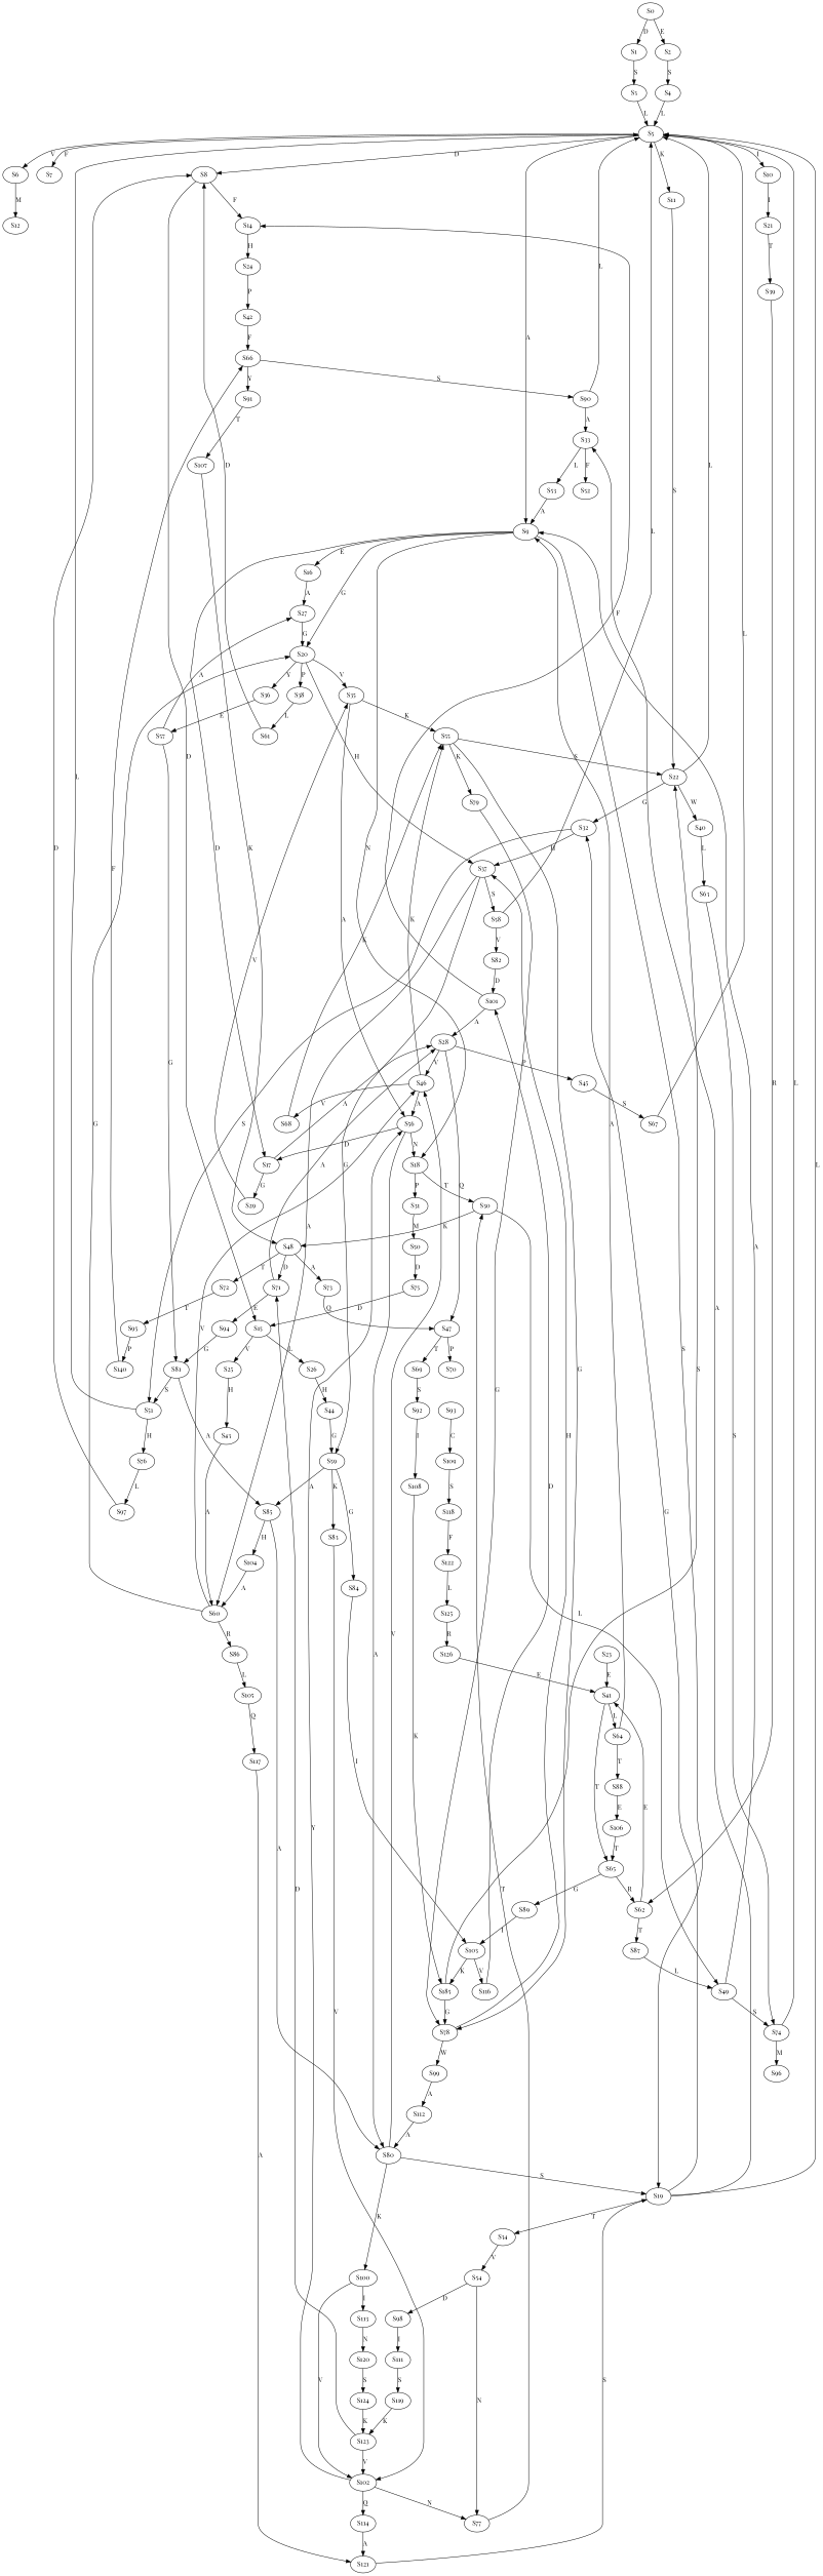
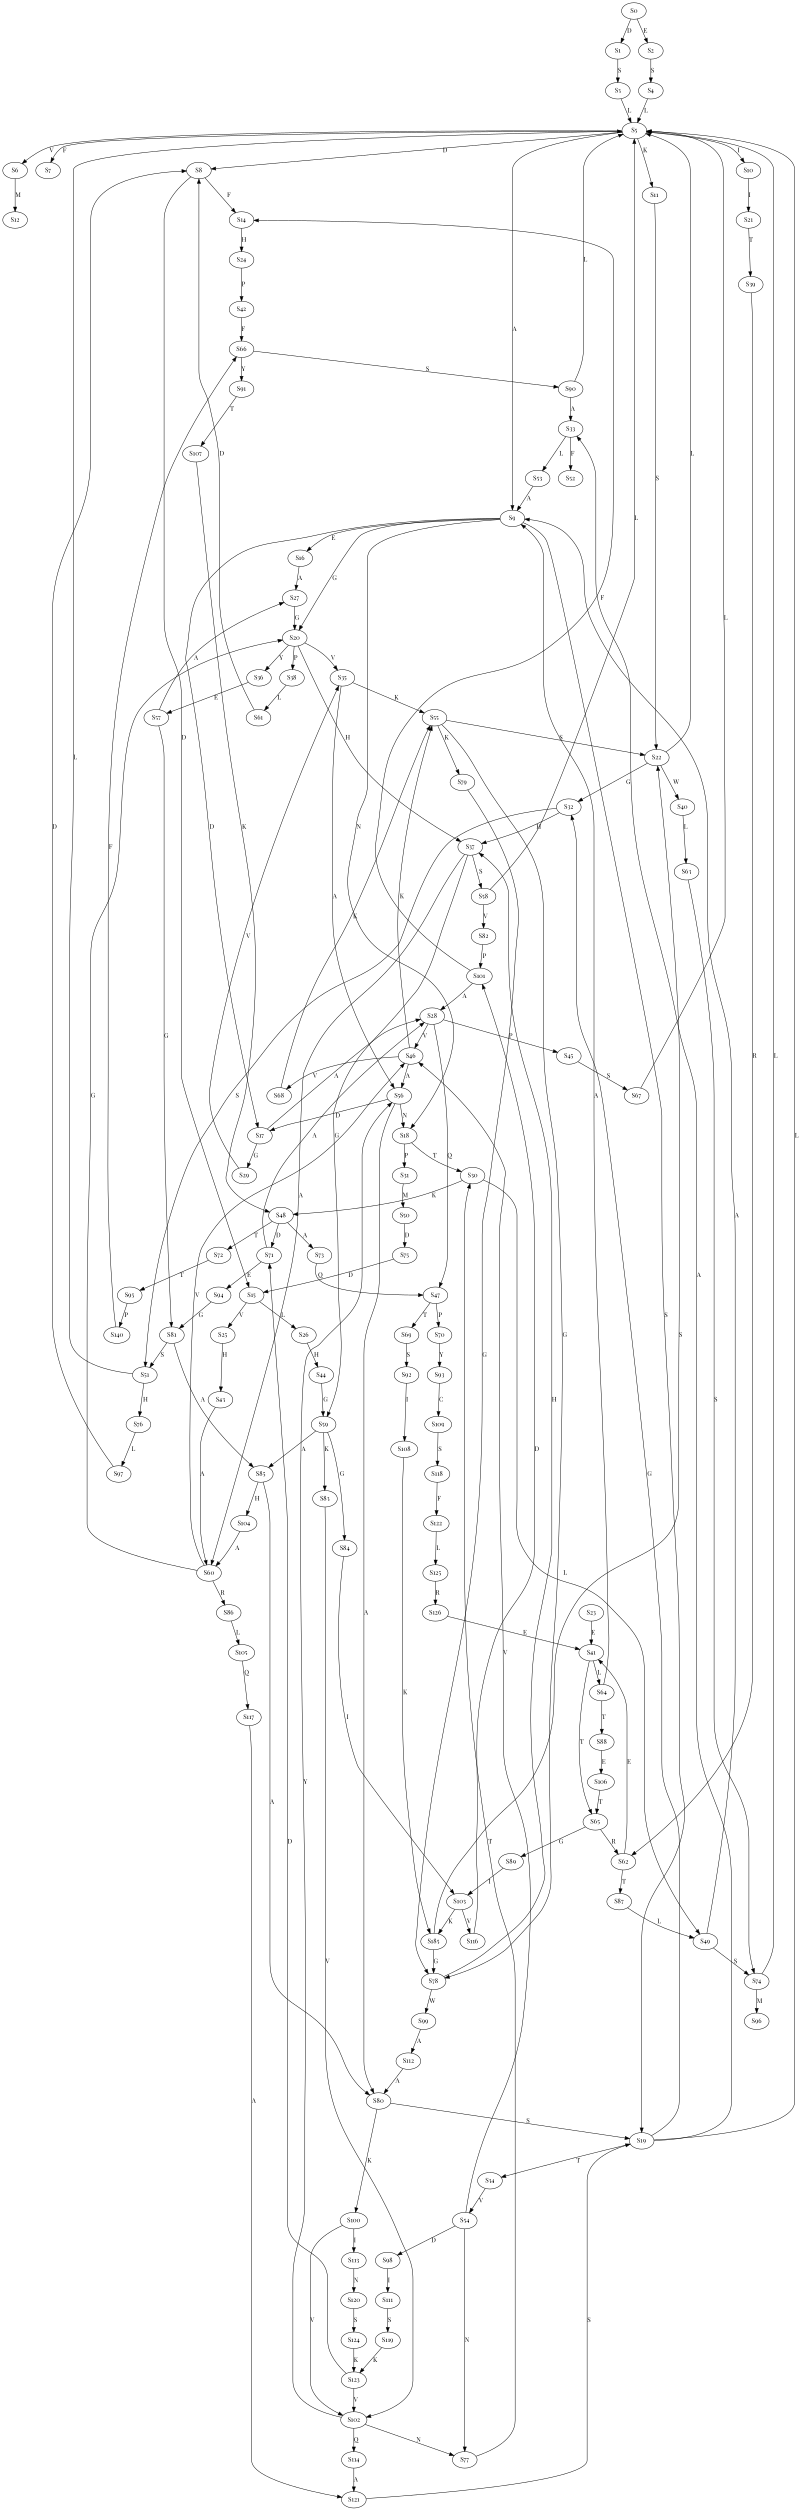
  strict digraph {
    fontname="Playfair Display"
    node [fontname="Playfair Display"]
    edge [fontname="Playfair Display"]
    S0
    S1
    S2
    S3
    S4
    S5
    S6
    S7
    S8
    S9
    S10
    S11
    S12
    S14
    S15
    S16
    S17
    S18
    S19
    S20
    S21
    S22
    S24
    S25
    S26
    S27
    S28
    S29
    S30
    S31
    S32
    S33
    S34
    S35
    S36
    S37
    S38
    S39
    S40
    S23
    S41
    S42
    S43
    S44
    S45
    S46
    S47
    S48
    S49
    S50
    S51
    S52
    S53
    S54
    S55
    S56
    S57
    S58
    S59
    S60
    S61
    S62
    S63
    S64
    S65
    S66
    S67
    S68
    S69
    S70
    S71
    S72
    S73
    S74
    S75
    S76
    S77
    S98
    S78
    S79
    S80
    S81
    S82
    S83
    S84
    S85
    S86
    S87
    S88
    S89
    S90
    S91
    S92
    S93
    S94
    S95
    S96
    S97
    S99
    S100
    S101
    S102
    S103
    S104
    S105
    S106
    S107
    S108
    S109
    n110 [label=S140]
    S111
    S112
    S113
    S114
    n115 [label=S185]
    S116
    S117
    S118
    S119
    S120
    S121
    S122
    S123
    S124
    S125
    S126
    S0 -> S1 [label=D]
    S0 -> S2 [label=E]
    S1 -> S3 [label=S]
    S2 -> S4 [label=S]
    S3 -> S5 [label=L]
    S4 -> S5 [label=L]
    S5 -> S6 [label=V]
    S5 -> S7 [label=F]
    S5 -> S8 [label=D]
    S5 -> S9 [label=A]
    S5 -> S10 [label=I]
    S5 -> S11 [label=K]
    S6 -> S12 [label=M]
    S8 -> S14 [label=F]
    S8 -> S15 [label=D]
    S9 -> S16 [label=E]
    S9 -> S17 [label=D]
    S9 -> S18 [label=N]
    S9 -> S19 [label=S]
    S9 -> S20 [label=G]
    S10 -> S21 [label=I]
    S11 -> S22 [label=S]
    S14 -> S24 [label=H]
    S15 -> S25 [label=V]
    S15 -> S26 [label=L]
    S16 -> S27 [label=A]
    S17 -> S28 [label=A]
    S17 -> S29 [label=G]
    S18 -> S30 [label=T]
    S18 -> S31 [label=P]
    S19 -> S5 [label=L]
    S19 -> S32 [label=G]
    S19 -> S33 [label=A]
    S19 -> S34 [label=T]
    S20 -> S35 [label=V]
    S20 -> S36 [label=Y]
    S20 -> S37 [label=H]
    S20 -> S38 [label=P]
    S21 -> S39 [label=T]
    S22 -> S5 [label=L]
    S22 -> S32 [label=G]
    S22 -> S40 [label=W]
    S24 -> S42 [label=P]
    S25 -> S43 [label=H]
    S26 -> S44 [label=H]
    S27 -> S20 [label=G]
    S28 -> S45 [label=P]
    S28 -> S46 [label=V]
    S28 -> S47 [label=Q]
    S29 -> S35 [label=V]
    S30 -> S48 [label=K]
    S30 -> S49 [label=L]
    S31 -> S50 [label=M]
    S32 -> S37 [label=H]
    S32 -> S51 [label=S]
    S33 -> S52 [label=F]
    S33 -> S53 [label=L]
    S34 -> S54 [label=V]
    S35 -> S55 [label=K]
    S35 -> S56 [label=A]
    S36 -> S57 [label=E]
    S37 -> S58 [label=S]
    S37 -> S59 [label=G]
    S37 -> S60 [label=A]
    S38 -> S61 [label=L]
    S39 -> S62 [label=R]
    S40 -> S63 [label=L]
    S23 -> S41 [label=E]
    S41 -> S64 [label=L]
    S41 -> S65 [label=T]
    S42 -> S66 [label=F]
    S43 -> S60 [label=A]
    S44 -> S59 [label=G]
    S45 -> S67 [label=S]
    S46 -> S55 [label=K]
    S46 -> S56 [label=A]
    S46 -> S68 [label=V]
    S47 -> S69 [label=T]
    S47 -> S70 [label=P]
    S48 -> S71 [label=D]
    S48 -> S72 [label=T]
    S48 -> S73 [label=A]
    S49 -> S9 [label=A]
    S49 -> S74 [label=S]
    S50 -> S75 [label=D]
    S51 -> S5 [label=L]
    S51 -> S76 [label=H]
    S53 -> S9 [label=A]
    S54 -> S77 [label=N]
    S54 -> S98 [label=D]
    S55 -> S22 [label=S]
    S55 -> S78 [label=G]
    S55 -> S79 [label=K]
    S56 -> S17 [label=D]
    S56 -> S18 [label=N]
    S56 -> S80 [label=A]
    S57 -> S27 [label=A]
    S57 -> S81 [label=G]
    S58 -> S5 [label=L]
    S58 -> S82 [label=V]
    S59 -> S83 [label=K]
    S59 -> S84 [label=G]
    S59 -> S85 [label=A]
    S60 -> S20 [label=G]
    S60 -> S46 [label=V]
    S60 -> S86 [label=R]
    S61 -> S8 [label=D]
    S62 -> S41 [label=E]
    S62 -> S87 [label=T]
    S63 -> S74 [label=S]
    S64 -> S9 [label=A]
    S64 -> S88 [label=T]
    S65 -> S62 [label=R]
    S65 -> S89 [label=G]
    S66 -> S90 [label=S]
    S66 -> S91 [label=Y]
    S67 -> S5 [label=L]
    S68 -> S55 [label=K]
    S69 -> S92 [label=S]
+   S70 -> S93 [label=Y]
    S71 -> S28 [label=A]
    S71 -> S94 [label=E]
    S72 -> S95 [label=T]
    S73 -> S47 [label=Q]
    S74 -> S5 [label=L]
    S74 -> S96 [label=M]
    S75 -> S15 [label=D]
    S76 -> S97 [label=L]
    S77 -> S30 [label=T]
    S98 -> S111 [label=I]
    S78 -> S37 [label=H]
    S78 -> S99 [label=W]
    S79 -> S78 [label=G]
    S80 -> S19 [label=S]
-   S80 -> S46 [label=V]
+   S54 -> S46 [label=V]
    S80 -> S100 [label=K]
    S81 -> S51 [label=S]
    S81 -> S85 [label=A]
-   S82 -> S101 [label=D]
+   S82 -> S101 [label=P]
    S83 -> S102 [label=V]
    S84 -> S103 [label=I]
    S85 -> S80 [label=A]
    S85 -> S104 [label=H]
    S86 -> S105 [label=L]
    S87 -> S49 [label=L]
    S88 -> S106 [label=E]
    S89 -> S103 [label=I]
    S90 -> S5 [label=L]
    S90 -> S33 [label=A]
    S91 -> S107 [label=T]
    S92 -> S108 [label=I]
    S93 -> S109 [label=C]
    S94 -> S81 [label=G]
    S95 -> n110 [label=P]
    S97 -> S8 [label=D]
    S99 -> S112 [label=A]
    S100 -> S102 [label=V]
    S100 -> S113 [label=I]
    S101 -> S14 [label=F]
    S101 -> S28 [label=A]
    S102 -> S56 [label=Y]
    S102 -> S77 [label=N]
    S102 -> S114 [label=Q]
    S103 -> n115 [label=K]
    S103 -> S116 [label=V]
    S104 -> S60 [label=A]
    S105 -> S117 [label=Q]
    S106 -> S65 [label=T]
    S107 -> S48 [label=K]
    S108 -> n115 [label=K]
    S109 -> S118 [label=S]
    n110 -> S66 [label=F]
    S111 -> S119 [label=S]
    S112 -> S80 [label=A]
    S113 -> S120 [label=N]
    S114 -> S121 [label=A]
    n115 -> S22 [label=S]
    n115 -> S78 [label=G]
    S116 -> S101 [label=D]
    S117 -> S121 [label=A]
    S118 -> S122 [label=F]
    S119 -> S123 [label=K]
    S120 -> S124 [label=S]
    S121 -> S19 [label=S]
    S122 -> S125 [label=L]
    S123 -> S71 [label=D]
    S123 -> S102 [label=V]
    S124 -> S123 [label=K]
    S125 -> S126 [label=R]
    S126 -> S41 [label=E]
  }
